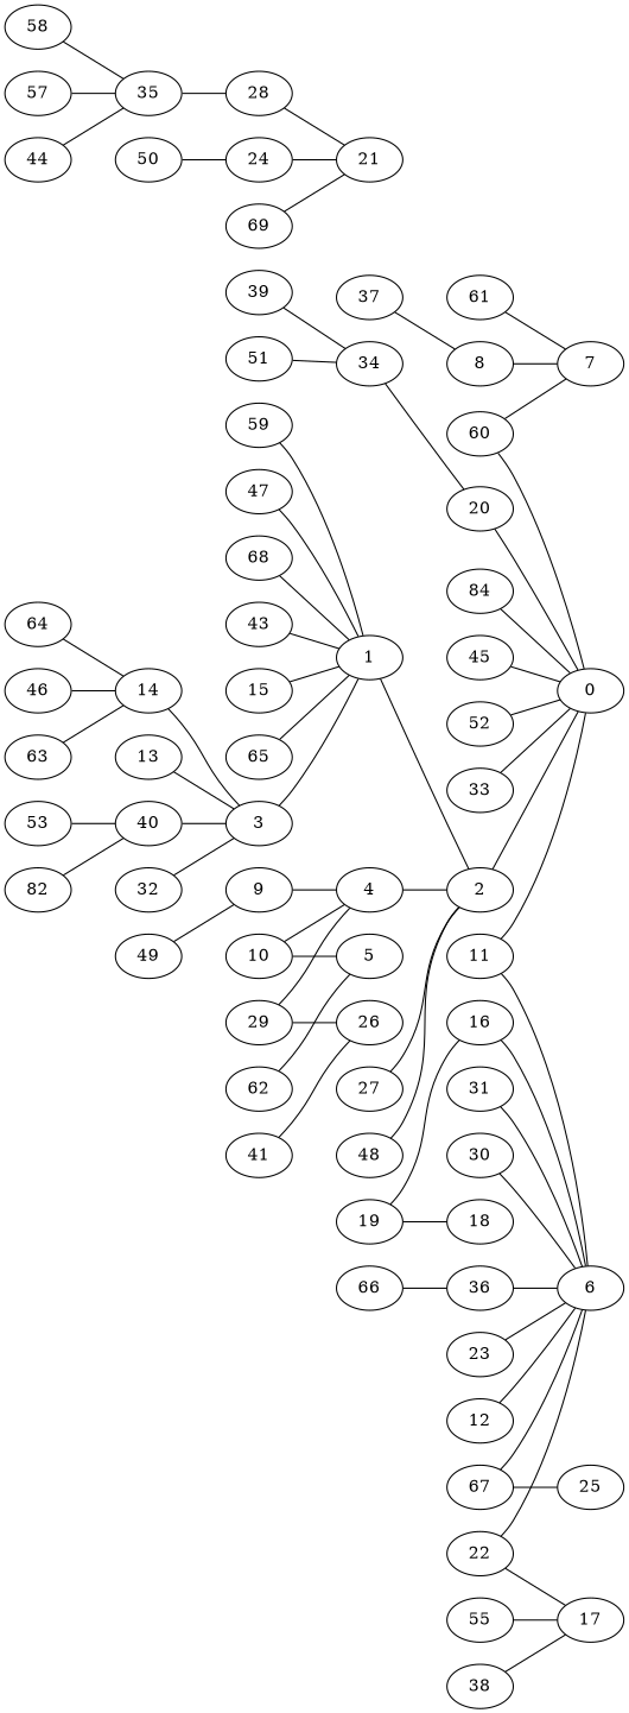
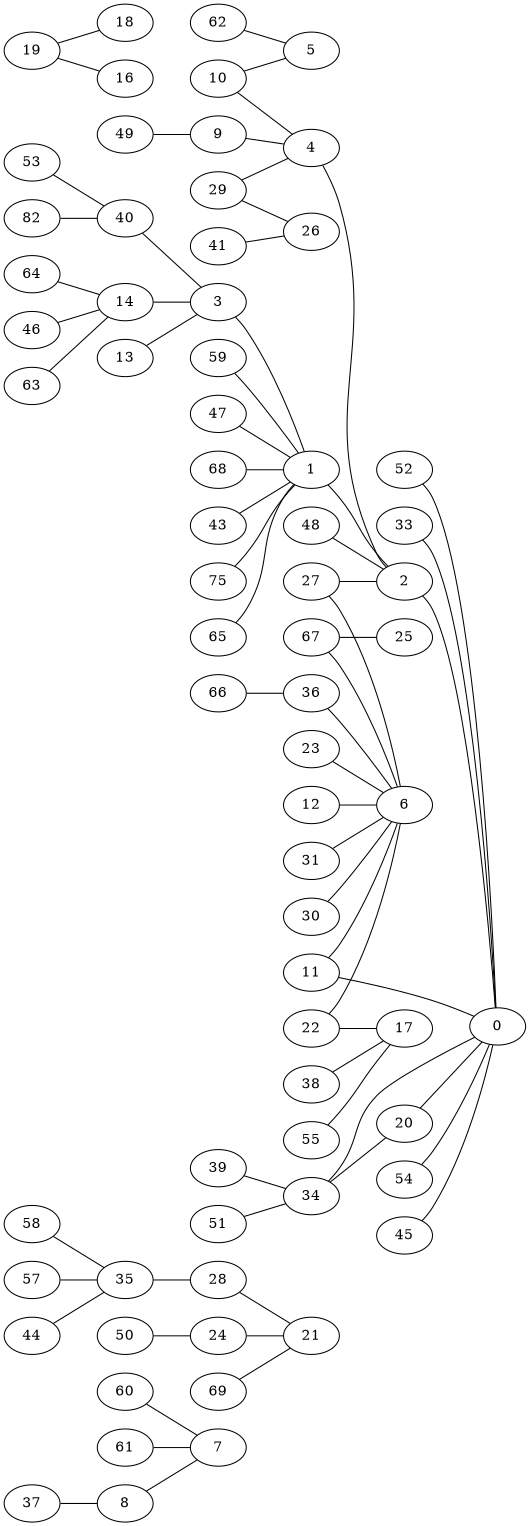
  graph {
    rankdir=LR
    8
    7
    58
    35
    28
    24
    21
    60
    0
    52
    33
    57
    10
    5
    4
    2
    53
    40
    3
    1
    61
    27
    29
    26
    59
    34
    20
    39
    19
    18
    16
    6
    50
    62
    38
    17
    55
    66
    36
-   54 [label=84]
+   54
    41
-   32
    47
    64
    14
    67
    25
    23
    11
    68
    22
    12
    43
-   15
+   15 [label=75]
    13
    31
    48
    49
    9
    65
    44
    45
    69
    46
    63
    n66 [label=82]
    30
    51
    37
    8 -- 7
    58 -- 35
    35 -- 28
    28 -- 21
    24 -- 21
    60 -- 7
-   60 -- 0
+   34 -- 0
    52 -- 0
    33 -- 0
    57 -- 35
    10 -- 5
    10 -- 4
    4 -- 2
    2 -- 0
    53 -- 40
    40 -- 3
    3 -- 1
    1 -- 2
    61 -- 7
    27 -- 2
    29 -- 4
    29 -- 26
    59 -- 1
    34 -- 20
    20 -- 0
    39 -- 34
    19 -- 18
    19 -- 16
-   16 -- 6
+   27 -- 6
    50 -- 24
    62 -- 5
    38 -- 17
    55 -- 17
    66 -- 36
    36 -- 6
    54 -- 0
    41 -- 26
-   32 -- 3
    47 -- 1
    64 -- 14
    14 -- 3
    67 -- 6
    67 -- 25
    23 -- 6
    11 -- 0
    11 -- 6
    68 -- 1
    22 -- 6
    22 -- 17
    12 -- 6
    43 -- 1
    15 -- 1
    13 -- 3
    31 -- 6
    48 -- 2
    49 -- 9
    9 -- 4
    65 -- 1
    44 -- 35
    45 -- 0
    69 -- 21
    46 -- 14
    63 -- 14
    n66 -- 40
    30 -- 6
    51 -- 34
    37 -- 8
  }
